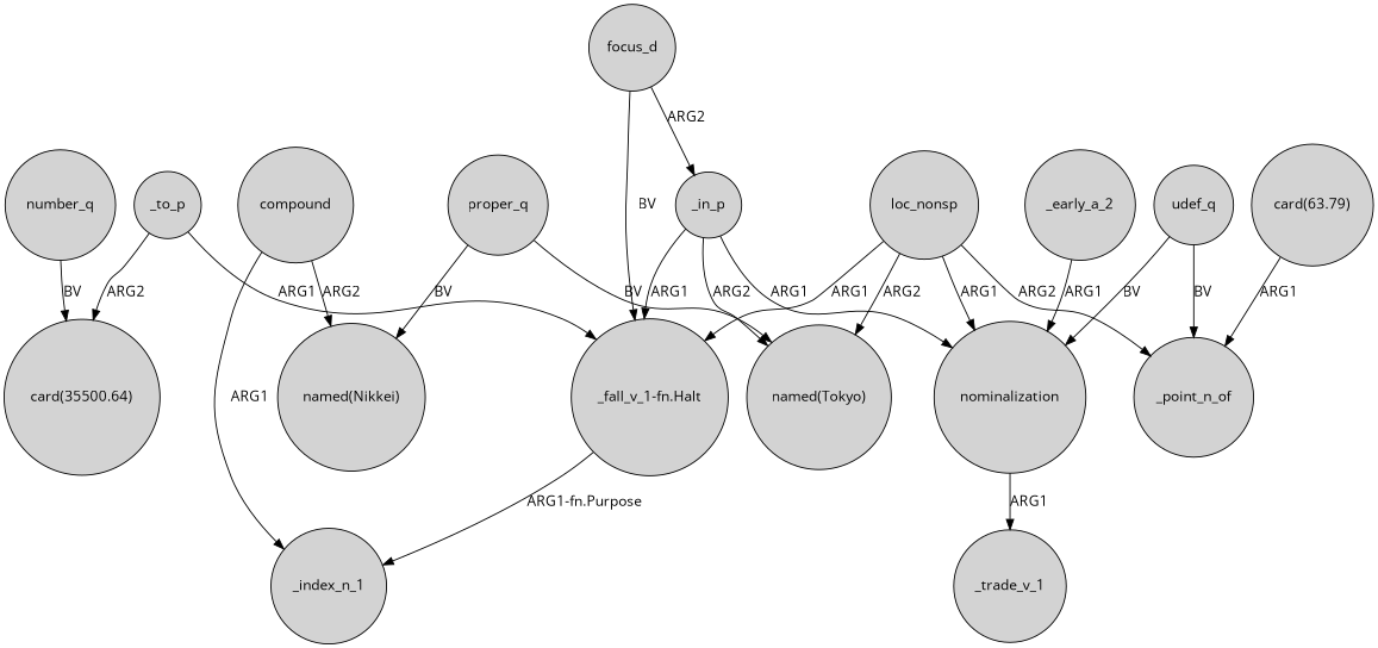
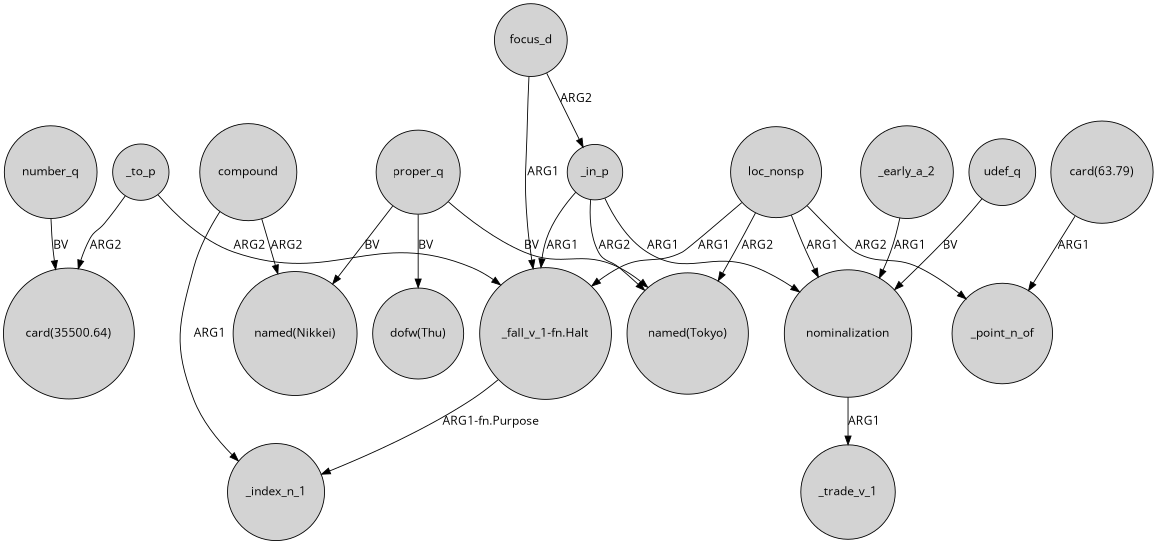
  digraph {
    fontname="Open Sans"
    node [fontname="Open Sans" shape=circle style=filled]
    edge [fontname="Open Sans"]
    _to_p
    "card(35500.64)"
    "_fall_v_1-fn.Halt"
    _index_n_1
    number_q
    focus_d
    _in_p
    nominalization
    "named(Tokyo)"
    udef_q
    _point_n_of
    _trade_v_1
    proper_q
+   "dofw(Thu)"
    "named(Nikkei)"
    n16 [label=_early_a_2]
    loc_nonsp
    "card(63.79)"
    compound
    _to_p -> "card(35500.64)" [label=ARG2]
-   _to_p -> "_fall_v_1-fn.Halt" [label=ARG1]
+   _to_p -> "_fall_v_1-fn.Halt" [label=ARG2]
    "_fall_v_1-fn.Halt" -> _index_n_1 [label="ARG1-fn.Purpose"]
    number_q -> "card(35500.64)" [label=BV]
-   focus_d -> "_fall_v_1-fn.Halt" [label=BV]
+   focus_d -> "_fall_v_1-fn.Halt" [label=ARG1]
    focus_d -> _in_p [label=ARG2]
    _in_p -> "_fall_v_1-fn.Halt" [label=ARG1]
    _in_p -> nominalization [label=ARG1]
    _in_p -> "named(Tokyo)" [label=ARG2]
    nominalization -> _trade_v_1 [label=ARG1]
    udef_q -> nominalization [label=BV]
-   udef_q -> _point_n_of [label=BV]
    proper_q -> "named(Tokyo)" [label=BV]
+   proper_q -> "dofw(Thu)" [label=BV]
    proper_q -> "named(Nikkei)" [label=BV]
    n16 -> nominalization [label=ARG1]
    loc_nonsp -> "_fall_v_1-fn.Halt" [label=ARG1]
    loc_nonsp -> nominalization [label=ARG1]
    loc_nonsp -> "named(Tokyo)" [label=ARG2]
    loc_nonsp -> _point_n_of [label=ARG2]
    "card(63.79)" -> _point_n_of [label=ARG1]
    compound -> _index_n_1 [label=ARG1]
    compound -> "named(Nikkei)" [label=ARG2]
  }
